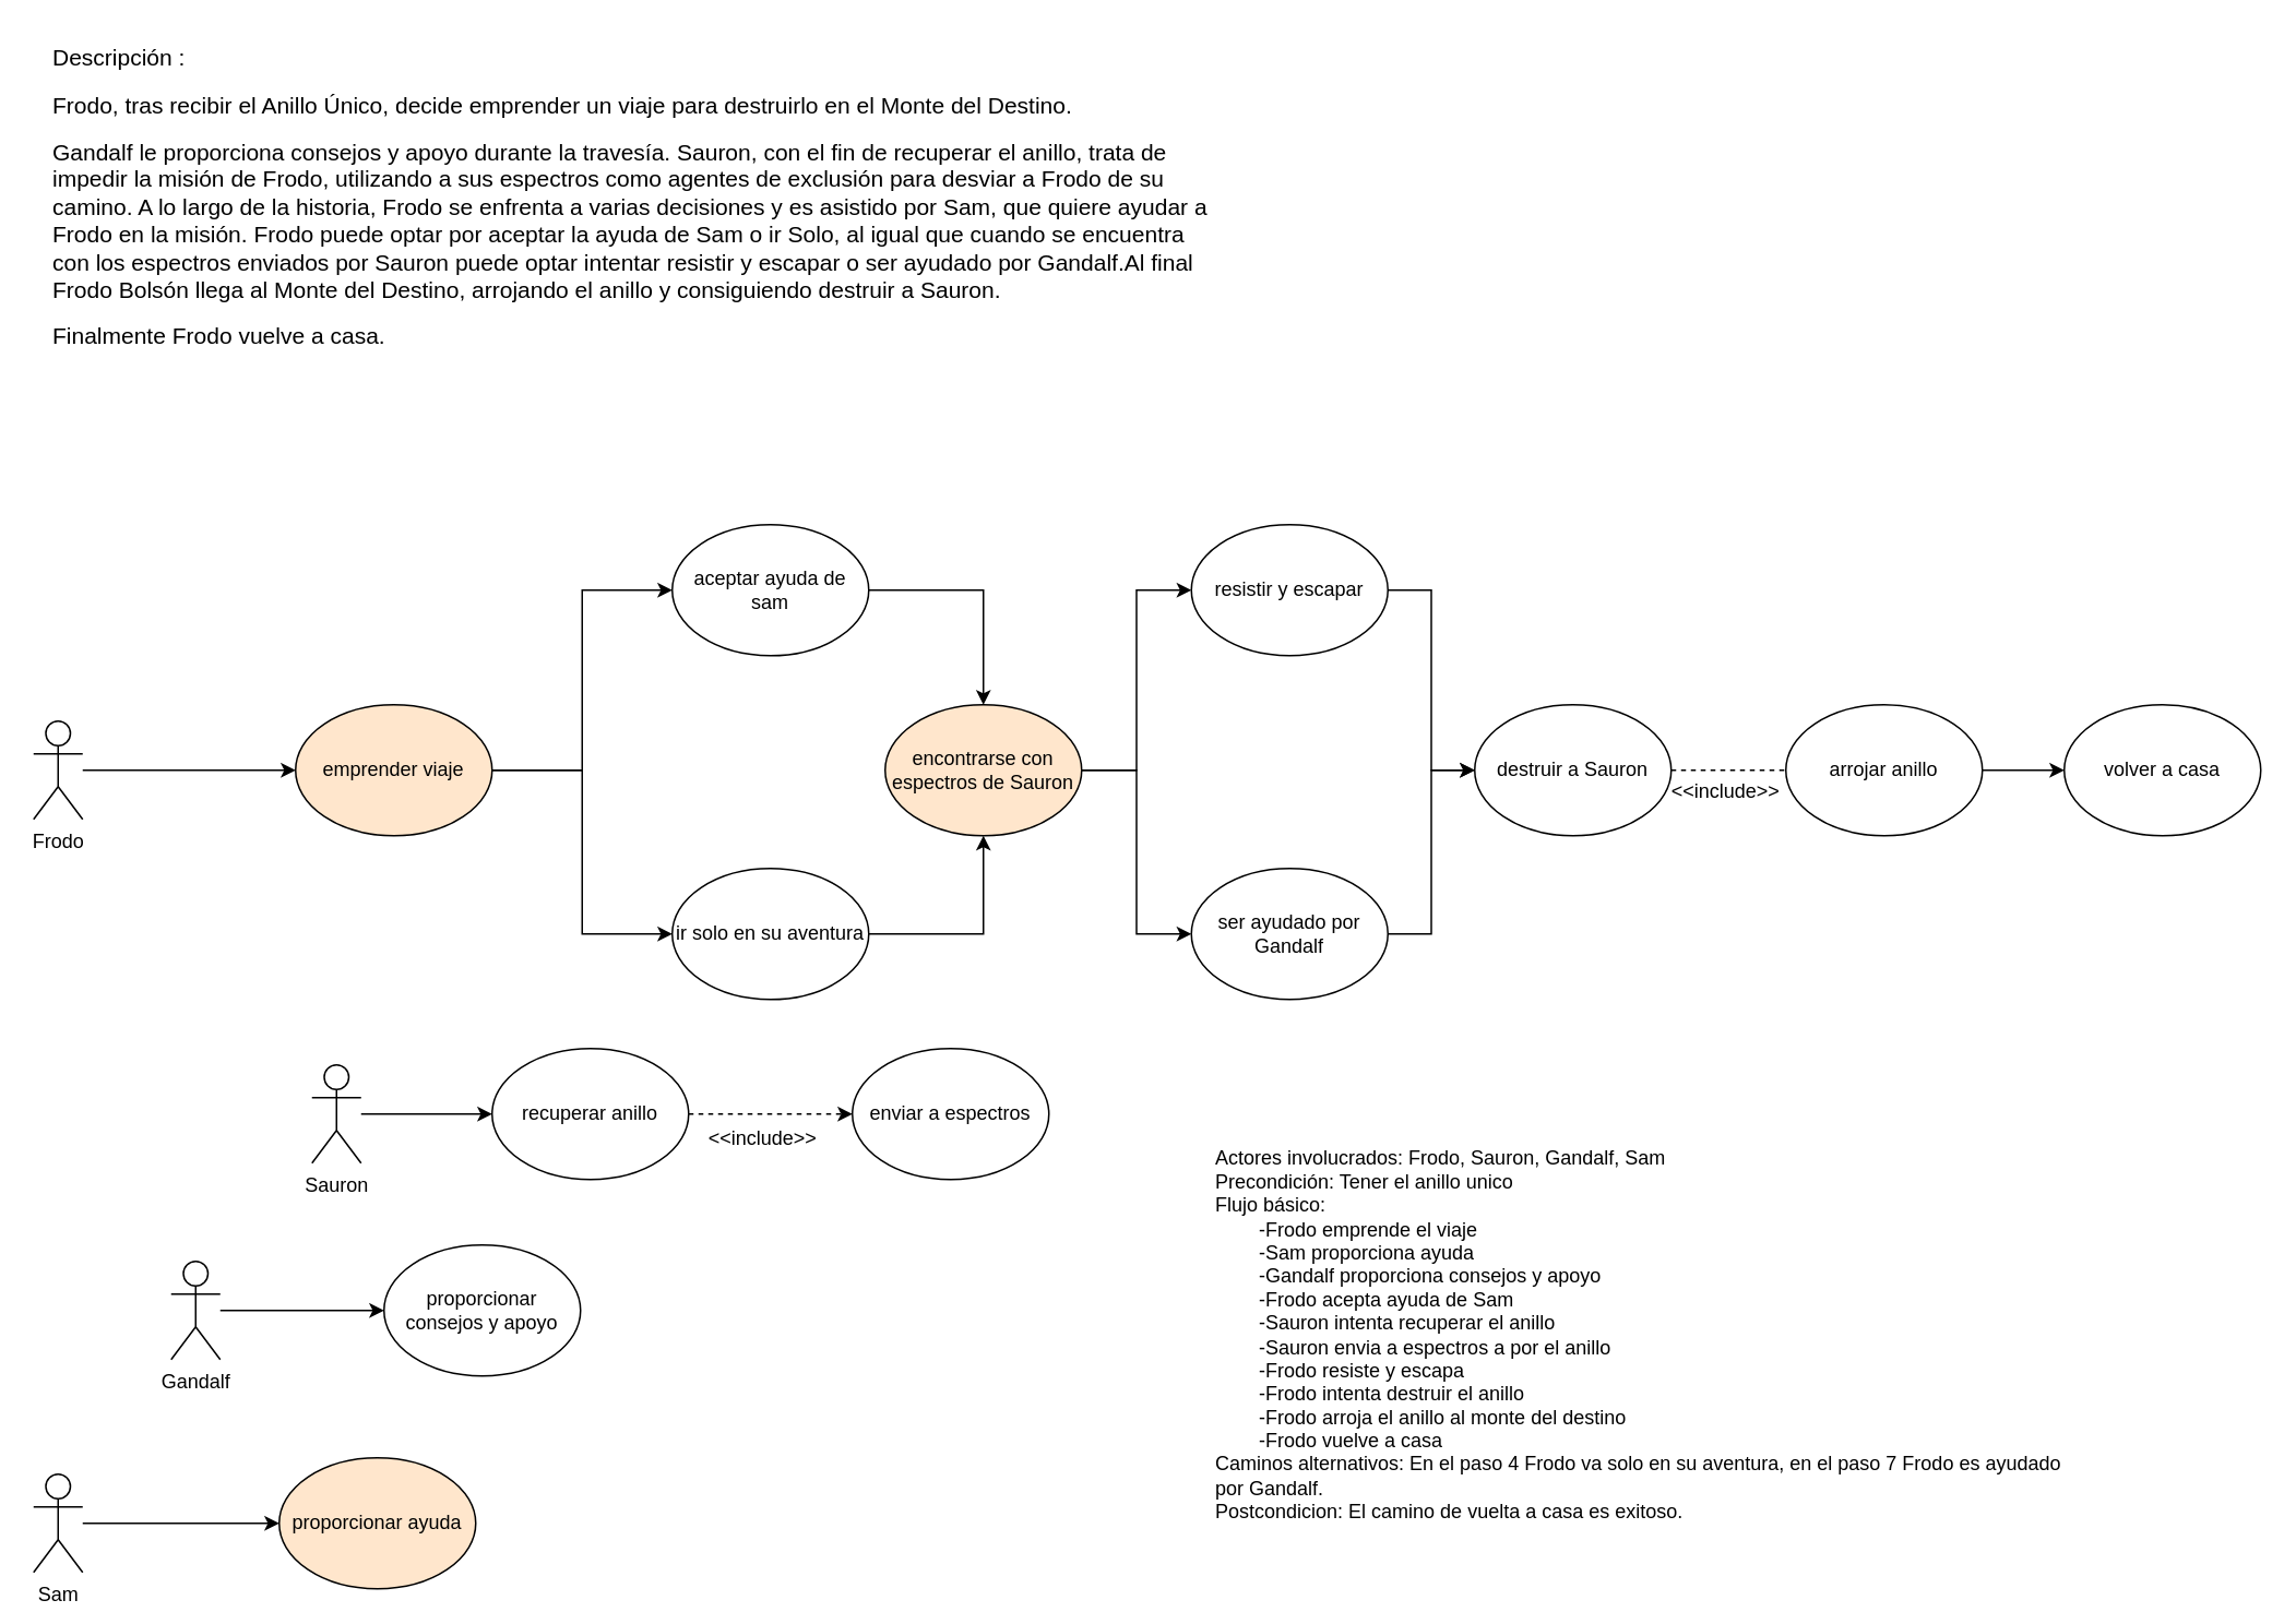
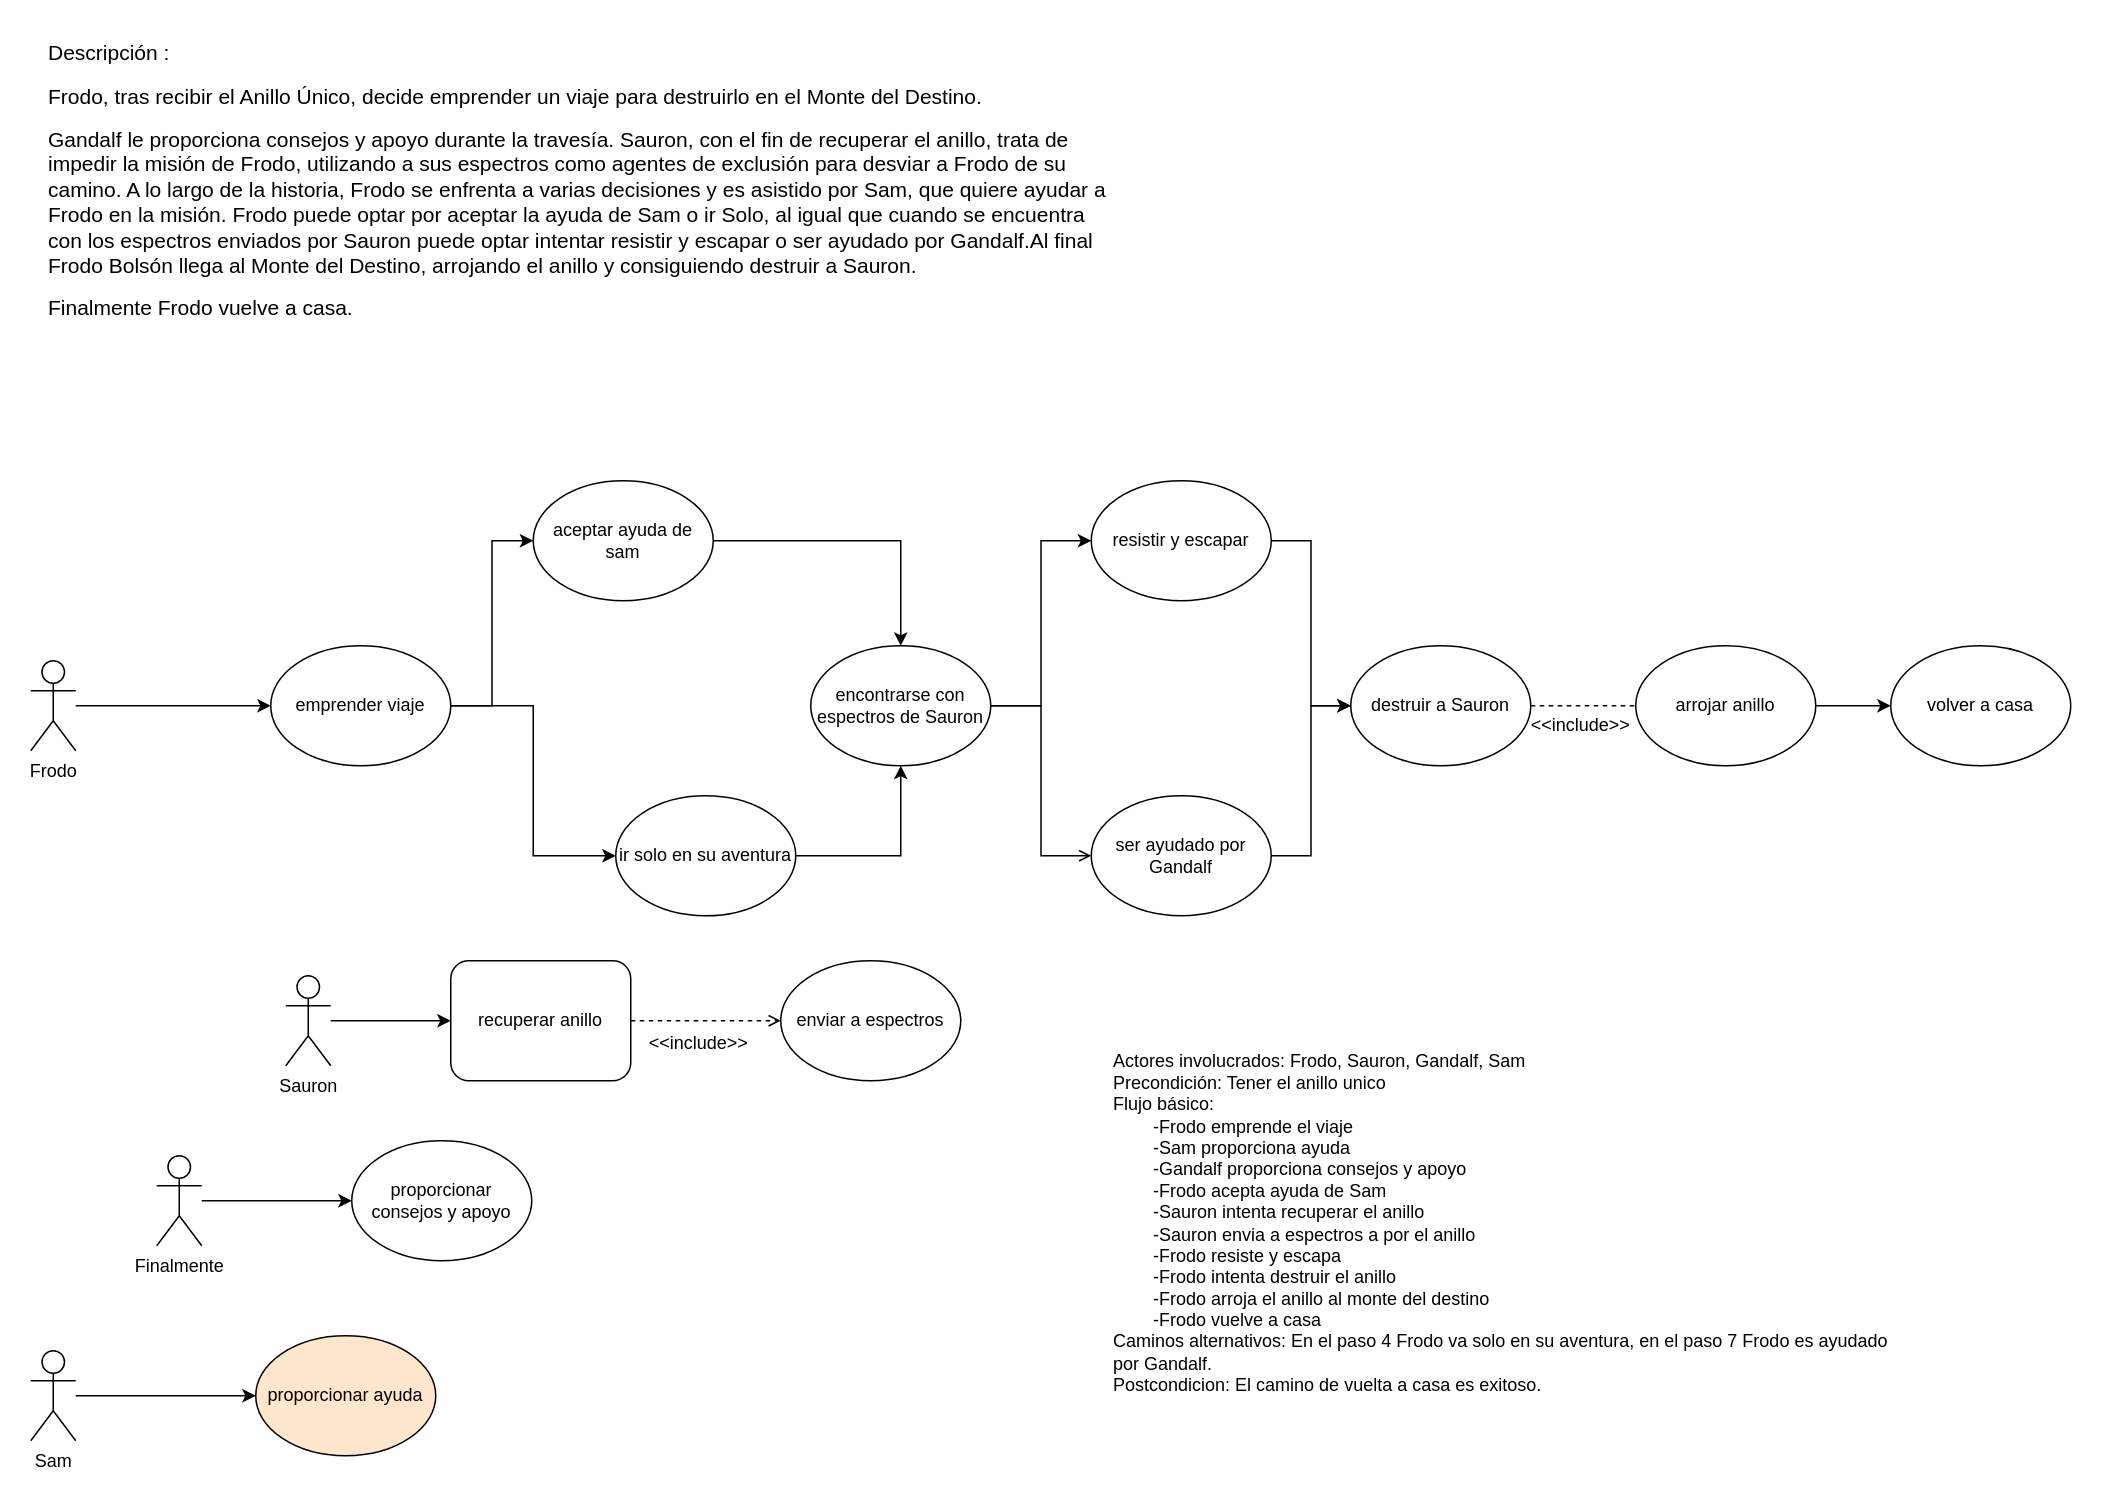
  <mxCell id="0" />
  <mxCell id="1" parent="0" />
  <mxCell id="2" style="edgeStyle=orthogonalEdgeStyle;rounded=0;orthogonalLoop=1;jettySize=auto;html=1;entryX=0;entryY=0.5;entryDx=0;entryDy=0;" edge="1" parent="1" source="3" target="7"><mxGeometry relative="1" as="geometry" /></mxCell>
  <mxCell id="3" value="Frodo" style="shape=umlActor;verticalLabelPosition=bottom;verticalAlign=top;html=1;outlineConnect=0;" vertex="1" parent="1"><mxGeometry x="20" y="440" width="30" height="60" as="geometry" /></mxCell>
  <mxCell id="4" value="&lt;p style=&quot;margin-top: 0px;&quot;&gt;&lt;span style=&quot;font-size: 14px;&quot;&gt;Descripción :&lt;/span&gt;&lt;/p&gt;&lt;p style=&quot;margin-top: 0px;&quot;&gt;&lt;span style=&quot;font-size: 14px;&quot;&gt;Frodo, tras recibir el Anillo Único, decide emprender un viaje para destruirlo en el Monte del Destino.&lt;/span&gt;&lt;/p&gt;&lt;p style=&quot;margin-top: 0px;&quot;&gt;&lt;span style=&quot;font-size: 14px;&quot;&gt;Gandalf le proporciona consejos y apoyo durante la travesía. Sauron, con el fin de recuperar el anillo, trata de impedir la misión de Frodo, utilizando a sus espectros como agentes de exclusión para desviar a Frodo de su camino. A lo largo de la historia, Frodo se enfrenta a varias decisiones y es asistido por Sam, que quiere ayudar a Frodo en la misión. Frodo puede optar por aceptar la ayuda de Sam o ir Solo, al igual que cuando se encuentra con los espectros enviados por Sauron puede optar intentar resistir y escapar o ser ayudado por Gandalf.Al final Frodo Bolsón llega al Monte del Destino, arrojando el anillo y consiguiendo destruir a Sauron.&lt;/span&gt;&lt;/p&gt;&lt;p style=&quot;margin-top: 0px;&quot;&gt;&lt;span style=&quot;font-size: 14px;&quot;&gt;Finalmente Frodo vuelve a casa.&lt;/span&gt;&lt;/p&gt;" style="text;html=1;whiteSpace=wrap;overflow=hidden;rounded=0;align=left;" vertex="1" parent="1"><mxGeometry x="30" y="20" width="710" height="210" as="geometry" /></mxCell>
  <mxCell id="5" style="edgeStyle=orthogonalEdgeStyle;rounded=0;orthogonalLoop=1;jettySize=auto;html=1;entryX=0;entryY=0.5;entryDx=0;entryDy=0;" edge="1" parent="1" source="7" target="9"><mxGeometry relative="1" as="geometry" /></mxCell>
  <mxCell id="6" style="edgeStyle=orthogonalEdgeStyle;rounded=0;orthogonalLoop=1;jettySize=auto;html=1;entryX=0;entryY=0.5;entryDx=0;entryDy=0;" edge="1" parent="1" source="7" target="25"><mxGeometry relative="1" as="geometry" /></mxCell>
- <mxCell id="7" value="emprender viaje" style="ellipse;whiteSpace=wrap;html=1;fillColor=#ffe6cc;" vertex="1" parent="1"><mxGeometry x="180" y="430" width="120" height="80" as="geometry" /></mxCell>
+ <mxCell id="7" value="emprender viaje" style="ellipse;whiteSpace=wrap;html=1;" vertex="1" parent="1"><mxGeometry x="180" y="430" width="120" height="80" as="geometry" /></mxCell>
  <mxCell id="8" style="edgeStyle=orthogonalEdgeStyle;rounded=0;orthogonalLoop=1;jettySize=auto;html=1;" edge="1" parent="1" source="9" target="12"><mxGeometry relative="1" as="geometry"><mxPoint x="590" y="470" as="targetPoint" /></mxGeometry></mxCell>
- <mxCell id="9" value="aceptar ayuda de sam" style="ellipse;whiteSpace=wrap;html=1;" vertex="1" parent="1"><mxGeometry x="410" y="320" width="120" height="80" as="geometry" /></mxCell>
+ <mxCell id="9" value="aceptar ayuda de sam" style="ellipse;whiteSpace=wrap;html=1;" vertex="1" parent="1"><mxGeometry x="355" y="320" width="120" height="80" as="geometry" /></mxCell>
  <mxCell id="10" style="edgeStyle=orthogonalEdgeStyle;rounded=0;orthogonalLoop=1;jettySize=auto;html=1;exitX=1;exitY=0.5;exitDx=0;exitDy=0;entryX=0;entryY=0.5;entryDx=0;entryDy=0;" edge="1" parent="1" source="12" target="20"><mxGeometry relative="1" as="geometry"><mxPoint x="750" y="470" as="targetPoint" /></mxGeometry></mxCell>
- <mxCell id="11" style="edgeStyle=orthogonalEdgeStyle;rounded=0;orthogonalLoop=1;jettySize=auto;html=1;entryX=0;entryY=0.5;entryDx=0;entryDy=0;" edge="1" parent="1" source="12" target="22"><mxGeometry relative="1" as="geometry" /></mxCell>
- <mxCell id="12" value="encontrarse con espectros de Sauron" style="ellipse;whiteSpace=wrap;html=1;fillColor=#ffe6cc;" vertex="1" parent="1"><mxGeometry x="540" y="430" width="120" height="80" as="geometry" /></mxCell>
+ <mxCell id="11" style="edgeStyle=orthogonalEdgeStyle;rounded=0;orthogonalLoop=1;jettySize=auto;html=1;entryX=0;entryY=0.5;entryDx=0;entryDy=0;endArrow=open;" edge="1" parent="1" source="12" target="22"><mxGeometry relative="1" as="geometry" /></mxCell>
+ <mxCell id="12" value="encontrarse con espectros de Sauron" style="ellipse;whiteSpace=wrap;html=1;" vertex="1" parent="1"><mxGeometry x="540" y="430" width="120" height="80" as="geometry" /></mxCell>
  <mxCell id="13" value="" style="edgeStyle=orthogonalEdgeStyle;rounded=0;orthogonalLoop=1;jettySize=auto;html=1;entryX=0;entryY=0.5;entryDx=0;entryDy=0;" edge="1" parent="1" source="14" target="15"><mxGeometry relative="1" as="geometry"><mxPoint x="109" y="820" as="targetPoint" /></mxGeometry></mxCell>
- <mxCell id="14" value="Gandalf" style="shape=umlActor;verticalLabelPosition=bottom;verticalAlign=top;html=1;outlineConnect=0;" vertex="1" parent="1"><mxGeometry x="104" y="770" width="30" height="60" as="geometry" /></mxCell>
+ <mxCell id="14" value="Finalmente" style="shape=umlActor;verticalLabelPosition=bottom;verticalAlign=top;html=1;outlineConnect=0;" vertex="1" parent="1"><mxGeometry x="104" y="770" width="30" height="60" as="geometry" /></mxCell>
  <mxCell id="15" value="proporcionar consejos y apoyo" style="ellipse;whiteSpace=wrap;html=1;" vertex="1" parent="1"><mxGeometry x="234" y="760" width="120" height="80" as="geometry" /></mxCell>
  <mxCell id="16" style="edgeStyle=orthogonalEdgeStyle;rounded=0;orthogonalLoop=1;jettySize=auto;html=1;entryX=0;entryY=0.5;entryDx=0;entryDy=0;" edge="1" parent="1" source="17" target="18"><mxGeometry relative="1" as="geometry"><mxPoint x="200" y="930" as="targetPoint" /></mxGeometry></mxCell>
  <mxCell id="17" value="Sam" style="shape=umlActor;verticalLabelPosition=bottom;verticalAlign=top;html=1;outlineConnect=0;" vertex="1" parent="1"><mxGeometry x="20" y="900" width="30" height="60" as="geometry" /></mxCell>
  <mxCell id="18" value="proporcionar ayuda" style="ellipse;whiteSpace=wrap;html=1;fillColor=#ffe6cc;" vertex="1" parent="1"><mxGeometry x="170" y="890" width="120" height="80" as="geometry" /></mxCell>
  <mxCell id="19" style="edgeStyle=orthogonalEdgeStyle;rounded=0;orthogonalLoop=1;jettySize=auto;html=1;exitX=1;exitY=0.5;exitDx=0;exitDy=0;entryX=0;entryY=0.5;entryDx=0;entryDy=0;" edge="1" parent="1" source="20" target="27"><mxGeometry relative="1" as="geometry"><mxPoint x="890" y="470" as="targetPoint" /></mxGeometry></mxCell>
  <mxCell id="20" value="resistir y escapar" style="ellipse;whiteSpace=wrap;html=1;" vertex="1" parent="1"><mxGeometry x="727" y="320" width="120" height="80" as="geometry" /></mxCell>
  <mxCell id="21" style="edgeStyle=orthogonalEdgeStyle;rounded=0;orthogonalLoop=1;jettySize=auto;html=1;entryX=0;entryY=0.5;entryDx=0;entryDy=0;" edge="1" parent="1" source="22" target="27"><mxGeometry relative="1" as="geometry" /></mxCell>
  <mxCell id="22" value="ser ayudado por Gandalf" style="ellipse;whiteSpace=wrap;html=1;" vertex="1" parent="1"><mxGeometry x="727" y="530" width="120" height="80" as="geometry" /></mxCell>
  <mxCell id="23" value="Actores involucrados: Frodo, Sauron, Gandalf, Sam&lt;div&gt;Precondición: Tener el anillo unico&lt;/div&gt;&lt;div&gt;Flujo básico:&amp;nbsp;&lt;/div&gt;&lt;div&gt;&lt;span style=&quot;white-space: pre;&quot;&gt;&#09;&lt;/span&gt;-Frodo emprende el viaje&lt;/div&gt;&lt;div&gt;&lt;span style=&quot;white-space: pre;&quot;&gt;&#09;&lt;/span&gt;-Sam proporciona ayuda&lt;br&gt;&lt;/div&gt;&lt;div&gt;&lt;span style=&quot;white-space: pre;&quot;&gt;&#09;&lt;/span&gt;-Gandalf proporciona consejos y apoyo&lt;br&gt;&lt;/div&gt;&lt;div&gt;&lt;span style=&quot;white-space: pre;&quot;&gt;&#09;&lt;/span&gt;-Frodo acepta ayuda de Sam&lt;br&gt;&lt;/div&gt;&lt;div&gt;&lt;span style=&quot;white-space: pre;&quot;&gt;&#09;&lt;/span&gt;-Sauron intenta recuperar el anillo&lt;br&gt;&lt;/div&gt;&lt;div&gt;&lt;span style=&quot;white-space: pre;&quot;&gt;&#09;&lt;/span&gt;-Sauron envia a espectros a por el anillo&lt;br&gt;&lt;/div&gt;&lt;div&gt;&lt;span style=&quot;white-space: pre;&quot;&gt;&#09;&lt;/span&gt;-Frodo resiste y escapa&lt;br&gt;&lt;/div&gt;&lt;div&gt;&lt;span style=&quot;white-space: pre;&quot;&gt;&#09;&lt;/span&gt;-Frodo intenta destruir el anillo&lt;br&gt;&lt;/div&gt;&lt;div&gt;&lt;span style=&quot;white-space: pre;&quot;&gt;&#09;&lt;/span&gt;-Frodo arroja el anillo al monte del destino&lt;br&gt;&lt;/div&gt;&lt;div&gt;&lt;span style=&quot;white-space: pre;&quot;&gt;&#09;&lt;/span&gt;-Frodo vuelve a casa&lt;/div&gt;&lt;div&gt;Caminos alternativos: En el paso 4 Frodo va solo en su aventura, en el paso 7 Frodo es ayudado por Gandalf.&lt;/div&gt;&lt;div&gt;&lt;span style=&quot;background-color: initial;&quot;&gt;Postcondicion: El camino de vuelta a casa es exitoso.&lt;/span&gt;&lt;/div&gt;" style="text;html=1;align=left;verticalAlign=middle;whiteSpace=wrap;rounded=0;" vertex="1" parent="1"><mxGeometry x="740" y="700" width="530" height="230" as="geometry" /></mxCell>
  <mxCell id="24" style="edgeStyle=orthogonalEdgeStyle;rounded=0;orthogonalLoop=1;jettySize=auto;html=1;exitX=1;exitY=0.5;exitDx=0;exitDy=0;entryX=0.5;entryY=1;entryDx=0;entryDy=0;" edge="1" parent="1" source="25" target="12"><mxGeometry relative="1" as="geometry" /></mxCell>
  <mxCell id="25" value="ir solo en su aventura" style="ellipse;whiteSpace=wrap;html=1;" vertex="1" parent="1"><mxGeometry x="410" y="530" width="120" height="80" as="geometry" /></mxCell>
  <mxCell id="26" style="edgeStyle=orthogonalEdgeStyle;rounded=0;orthogonalLoop=1;jettySize=auto;html=1;exitX=1;exitY=0.5;exitDx=0;exitDy=0;dashed=1;entryX=0;entryY=0.5;entryDx=0;entryDy=0;endArrow=none;" edge="1" parent="1" source="27" target="29"><mxGeometry relative="1" as="geometry"><mxPoint x="1080" y="470" as="targetPoint" /></mxGeometry></mxCell>
  <mxCell id="27" value="destruir a Sauron" style="ellipse;whiteSpace=wrap;html=1;" vertex="1" parent="1"><mxGeometry x="900" y="430" width="120" height="80" as="geometry" /></mxCell>
  <mxCell id="28" style="edgeStyle=orthogonalEdgeStyle;rounded=0;orthogonalLoop=1;jettySize=auto;html=1;" edge="1" parent="1" source="29" target="31"><mxGeometry relative="1" as="geometry"><mxPoint x="1260" y="470" as="targetPoint" /><Array as="points" /></mxGeometry></mxCell>
  <mxCell id="29" value="arrojar anillo" style="ellipse;whiteSpace=wrap;html=1;" vertex="1" parent="1"><mxGeometry x="1090" y="430" width="120" height="80" as="geometry" /></mxCell>
  <mxCell id="30" value="&amp;lt;&amp;lt;include&amp;gt;&amp;gt;" style="text;html=1;align=center;verticalAlign=middle;resizable=0;points=[];autosize=1;strokeColor=none;fillColor=none;" vertex="1" parent="1"><mxGeometry x="1008" y="468" width="90" height="30" as="geometry" /></mxCell>
  <mxCell id="31" value="volver a casa" style="ellipse;whiteSpace=wrap;html=1;" vertex="1" parent="1"><mxGeometry x="1260" y="430" width="120" height="80" as="geometry" /></mxCell>
  <mxCell id="32" style="edgeStyle=orthogonalEdgeStyle;rounded=0;orthogonalLoop=1;jettySize=auto;html=1;" edge="1" parent="1" source="33" target="35"><mxGeometry relative="1" as="geometry"><mxPoint x="290" y="680" as="targetPoint" /></mxGeometry></mxCell>
  <mxCell id="33" value="Sauron" style="shape=umlActor;verticalLabelPosition=bottom;verticalAlign=top;html=1;outlineConnect=0;" vertex="1" parent="1"><mxGeometry x="190" y="650" width="30" height="60" as="geometry" /></mxCell>
- <mxCell id="34" style="edgeStyle=orthogonalEdgeStyle;rounded=0;orthogonalLoop=1;jettySize=auto;html=1;dashed=1;" edge="1" parent="1" source="35" target="36"><mxGeometry relative="1" as="geometry"><mxPoint x="500" y="680" as="targetPoint" /></mxGeometry></mxCell>
- <mxCell id="35" value="recuperar anillo" style="ellipse;whiteSpace=wrap;html=1;" vertex="1" parent="1"><mxGeometry x="300" y="640" width="120" height="80" as="geometry" /></mxCell>
+ <mxCell id="34" style="edgeStyle=orthogonalEdgeStyle;rounded=0;orthogonalLoop=1;jettySize=auto;html=1;dashed=1;endArrow=open;" edge="1" parent="1" source="35" target="36"><mxGeometry relative="1" as="geometry"><mxPoint x="500" y="680" as="targetPoint" /></mxGeometry></mxCell>
+ <mxCell id="35" value="recuperar anillo" style="whiteSpace=wrap;html=1;rounded=1;" vertex="1" parent="1"><mxGeometry x="300" y="640" width="120" height="80" as="geometry" /></mxCell>
  <mxCell id="36" value="enviar a espectros" style="ellipse;whiteSpace=wrap;html=1;" vertex="1" parent="1"><mxGeometry x="520" y="640" width="120" height="80" as="geometry" /></mxCell>
  <mxCell id="37" value="&amp;lt;&amp;lt;include&amp;gt;&amp;gt;" style="text;html=1;align=center;verticalAlign=middle;resizable=0;points=[];autosize=1;strokeColor=none;fillColor=none;" vertex="1" parent="1"><mxGeometry x="420" y="680" width="90" height="30" as="geometry" /></mxCell>
